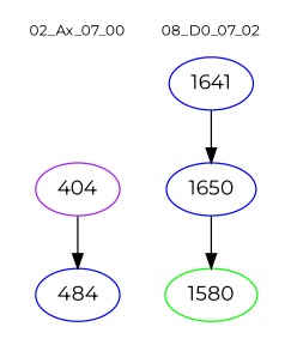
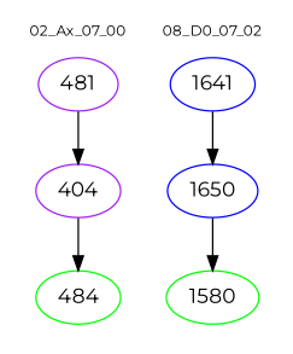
  digraph {
    fontname=Montserrat
    node [color=purple fontname=Montserrat]
    edge [color=black fontname=Montserrat]
+   n1 [label=481]
    n2 [label=404]
-   n3 [color=blue label=484]
+   n3 [color=green label=484]
    n4 [color=blue label=1641]
    n5 [color=blue label=1650]
    n6 [color=green label=1580]
    subgraph cluster_1 {
      color=white
      fontsize=10
      label="02_Ax_07_00"
+     n1
      n2
      n3
    }
    subgraph cluster_2 {
      color=white
      fontsize=10
      label="08_D0_07_02"
      n4
      n5
      n6
    }
+   n1 -> n2
    n2 -> n3
    n4 -> n5
    n5 -> n6
  }
